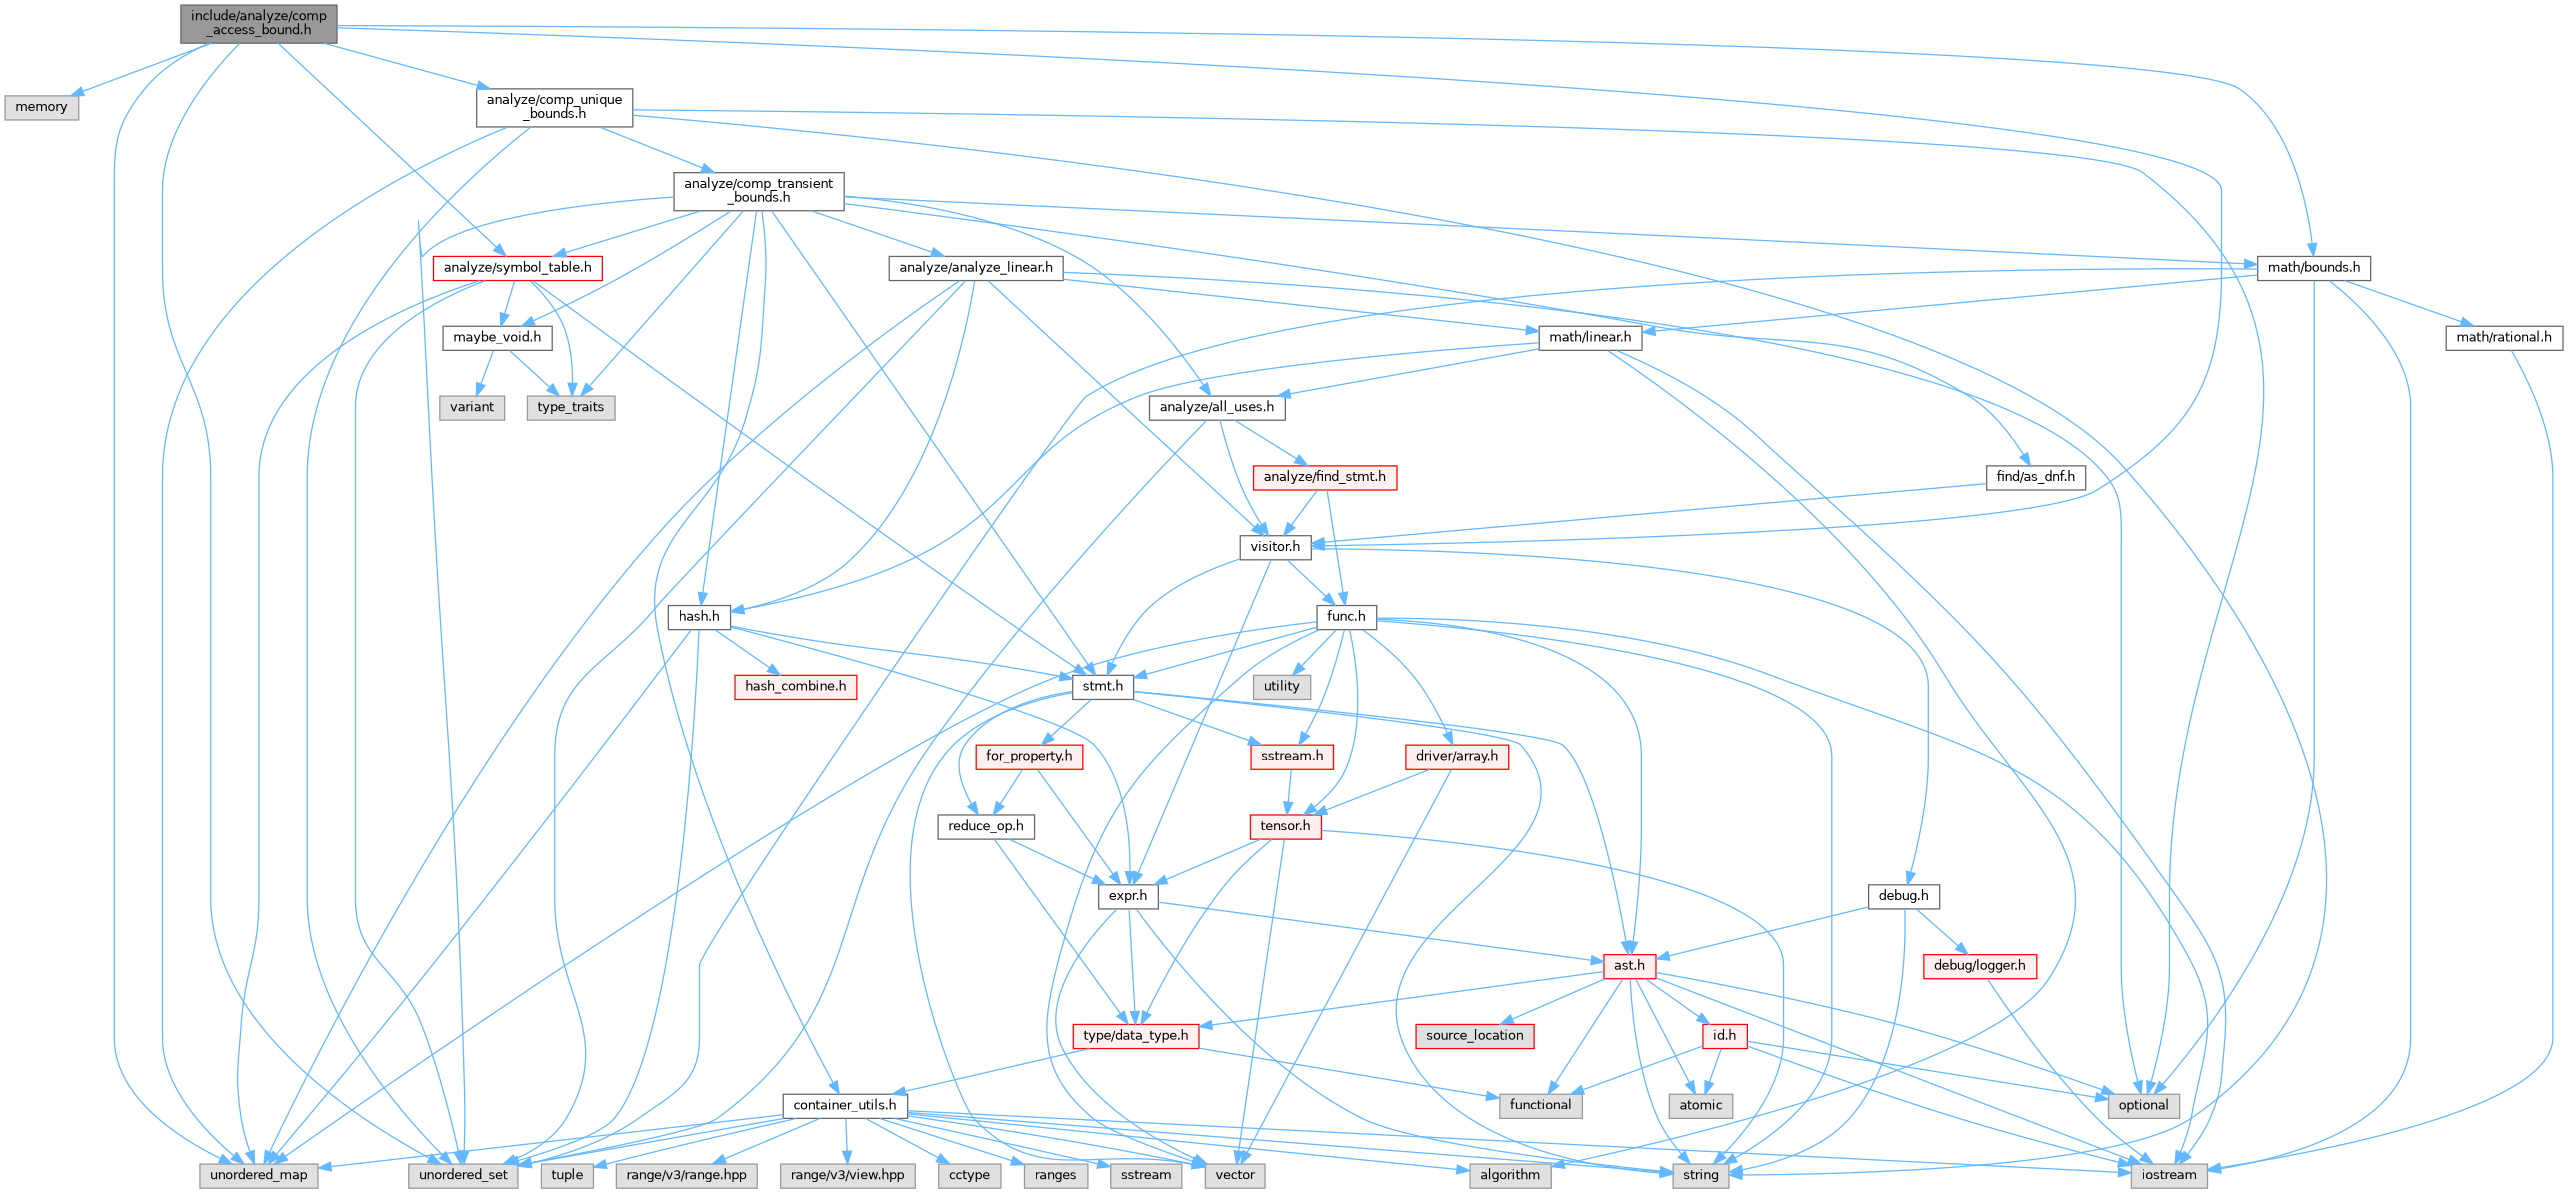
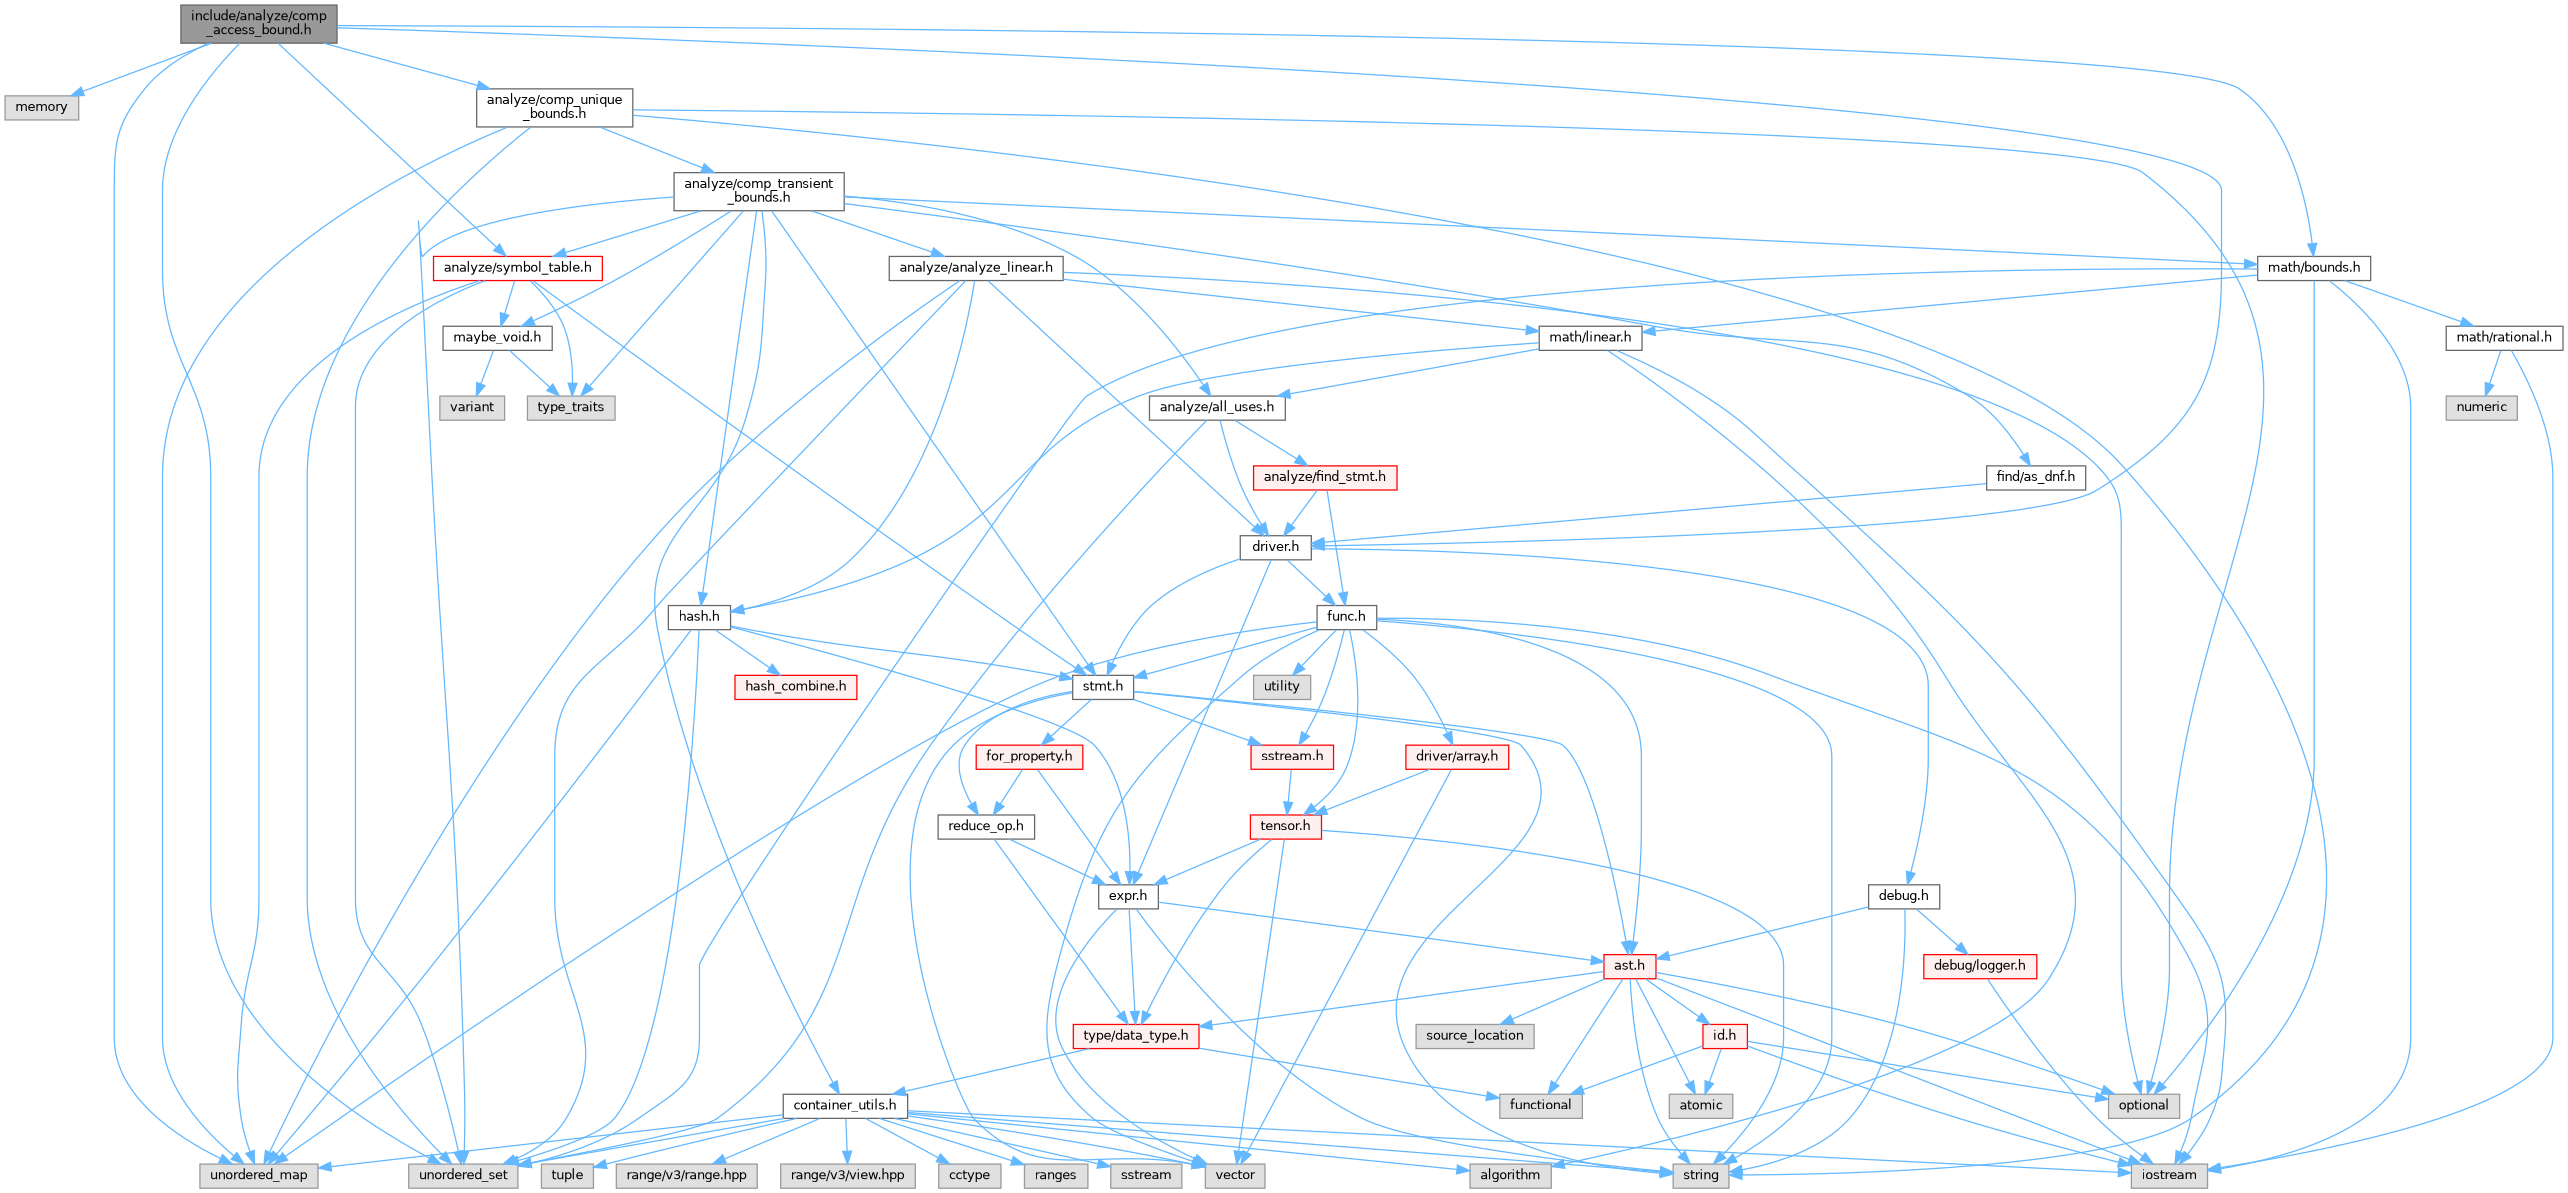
  digraph {
    fontname="DejaVu Sans"
    node [color=grey60 fillcolor="#E0E0E0" fontname="DejaVu Sans" fontsize=10 shape=box style=filled]
    edge [color=steelblue1 fontname="DejaVu Sans" fontsize=10 labelfontname=Helvetica labelfontsize=10 style=solid]
    n1 [color=gray40 fillcolor=grey60 fontcolor=black height=0.2 label="include/analyze/comp\l_access_bound.h" width=0.4]
    n2 [height=0.2 label=memory width=0.4]
    n3 [height=0.2 label=unordered_map width=0.4]
    n4 [height=0.2 label=unordered_set width=0.4]
    n5 [color=grey40 fillcolor=white height=0.2 label="analyze/comp_unique\l_bounds.h" width=0.4]
-   n6 [color=grey40 fillcolor=white height=0.2 label="visitor.h" width=0.4]
+   n6 [color=grey40 fillcolor=white height=0.2 label="driver.h" width=0.4]
    n7 [color=red fillcolor=white height=0.2 label="analyze/symbol_table.h" width=0.4]
    n8 [color=grey40 fillcolor=white height=0.2 label="math/bounds.h" width=0.4]
    n9 [height=0.2 label=optional width=0.4]
    n10 [height=0.2 label=string width=0.4]
    n11 [color=grey40 fillcolor=white height=0.2 label="analyze/comp_transient\l_bounds.h" width=0.4]
    n12 [color=grey40 fillcolor=white height=0.2 label="stmt.h" width=0.4]
    n13 [color=grey40 fillcolor=white height=0.2 label="func.h" width=0.4]
    n14 [color=grey40 fillcolor=white height=0.2 label="expr.h" width=0.4]
    n15 [color=grey40 fillcolor=white height=0.2 label="debug.h" width=0.4]
    n16 [height=0.2 label=type_traits width=0.4]
    n17 [color=grey40 fillcolor=white height=0.2 label="maybe_void.h" width=0.4]
    n18 [height=0.2 label=iostream width=0.4]
    n19 [color=grey40 fillcolor=white height=0.2 label="math/linear.h" width=0.4]
    n20 [color=grey40 fillcolor=white height=0.2 label="math/rational.h" width=0.4]
    n21 [color=grey40 fillcolor=white height=0.2 label="analyze/all_uses.h" width=0.4]
    n22 [color=grey40 fillcolor=white height=0.2 label="container_utils.h" width=0.4]
    n23 [color=grey40 fillcolor=white height=0.2 label="analyze/analyze_linear.h" width=0.4]
    n24 [color=grey40 fillcolor=white height=0.2 label="hash.h" width=0.4]
    n25 [color=grey40 fillcolor=white height=0.2 label="find/as_dnf.h" width=0.4]
    n26 [color=red fillcolor="#FFF0F0" height=0.2 label="analyze/find_stmt.h" width=0.4]
    n27 [height=0.2 label=vector width=0.4]
    n28 [height=0.2 label=algorithm width=0.4]
    n29 [height=0.2 label=cctype width=0.4]
    n30 [height=0.2 label=ranges width=0.4]
    n31 [height=0.2 label=sstream width=0.4]
    n32 [height=0.2 label=tuple width=0.4]
    n33 [height=0.2 label="range/v3/range.hpp" width=0.4]
    n34 [height=0.2 label="range/v3/view.hpp" width=0.4]
    n35 [color=red fillcolor="#FFF0F0" height=0.2 label="ast.h" width=0.4]
    n36 [color=red fillcolor="#FFF0F0" height=0.2 label="sstream.h" width=0.4]
    n37 [color=red fillcolor="#FFF0F0" height=0.2 label="for_property.h" width=0.4]
    n38 [color=grey40 fillcolor=white height=0.2 label="reduce_op.h" width=0.4]
    n39 [color=red fillcolor="#FFF0F0" height=0.2 label="hash_combine.h" width=0.4]
    n40 [height=0.2 label=variant width=0.4]
    n41 [height=0.2 label=utility width=0.4]
    n42 [color=red fillcolor="#FFF0F0" height=0.2 label="tensor.h" width=0.4]
    n43 [color=red fillcolor="#FFF0F0" height=0.2 label="driver/array.h" width=0.4]
    n44 [height=0.2 label=atomic width=0.4]
    n45 [height=0.2 label=functional width=0.4]
-   n46 [color=red height=0.2 label=source_location width=0.4]
+   n46 [height=0.2 label=source_location width=0.4]
    n47 [color=red fillcolor="#FFF0F0" height=0.2 label="id.h" width=0.4]
    n48 [color=red fillcolor="#FFF0F0" height=0.2 label="type/data_type.h" width=0.4]
    n49 [color=red fillcolor="#FFF0F0" height=0.2 label="debug/logger.h" width=0.4]
+   n50 [height=0.2 label=numeric width=0.4]
    n1 -> n2
    n1 -> n3
    n1 -> n4
    n1 -> n5
    n1 -> n6
    n1 -> n7
    n1 -> n8
    n5 -> n3
    n5 -> n4
    n5 -> n9
    n5 -> n10
    n5 -> n11
    n6 -> n12
    n6 -> n13
    n6 -> n14
    n6 -> n15
    n7 -> n3
    n7 -> n4
    n7 -> n12
    n7 -> n16
    n7 -> n17
    n8 -> n4
    n8 -> n9
    n8 -> n18
    n8 -> n19
    n8 -> n20
    n11 -> n4
    n11 -> n7
    n11 -> n8
    n11 -> n12
    n11 -> n16
    n11 -> n17
    n11 -> n21
    n11 -> n22
    n11 -> n23
    n11 -> n24
    n11 -> n25
    n12 -> n10
    n12 -> n27
    n12 -> n35
    n12 -> n36
    n12 -> n37
    n12 -> n38
    n13 -> n3
    n13 -> n10
    n13 -> n12
    n13 -> n18
    n13 -> n27
    n13 -> n35
    n13 -> n36
    n13 -> n41
    n13 -> n42
    n13 -> n43
    n14 -> n10
    n14 -> n27
    n14 -> n35
    n14 -> n48
    n15 -> n10
    n15 -> n35
    n15 -> n49
    n17 -> n16
    n17 -> n40
    n19 -> n18
    n19 -> n21
    n19 -> n24
    n19 -> n28
    n20 -> n18
+   n20 -> n50
    n21 -> n4
    n21 -> n6
    n21 -> n26
    n22 -> n3
    n22 -> n4
    n22 -> n10
    n22 -> n18
    n22 -> n27
    n22 -> n28
    n22 -> n29
    n22 -> n30
    n22 -> n31
    n22 -> n32
    n22 -> n33
    n22 -> n34
    n23 -> n3
    n23 -> n4
    n23 -> n6
    n23 -> n9
    n23 -> n19
    n23 -> n24
    n24 -> n3
    n24 -> n4
    n24 -> n12
    n24 -> n14
    n24 -> n39
    n25 -> n6
    n26 -> n6
    n26 -> n13
    n35 -> n9
    n35 -> n10
    n35 -> n18
    n35 -> n44
    n35 -> n45
    n35 -> n46
    n35 -> n47
    n35 -> n48
    n36 -> n42
    n37 -> n14
    n37 -> n38
    n38 -> n14
    n38 -> n48
    n42 -> n10
    n42 -> n14
    n42 -> n27
    n42 -> n48
    n43 -> n27
    n43 -> n42
    n47 -> n9
    n47 -> n18
    n47 -> n44
    n47 -> n45
    n48 -> n22
    n48 -> n45
    n49 -> n18
  }
